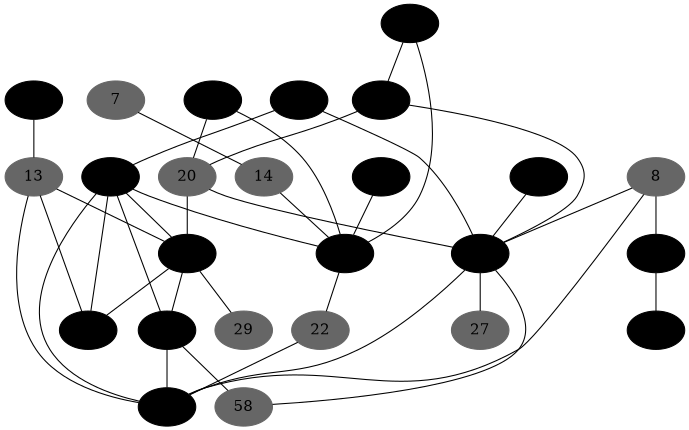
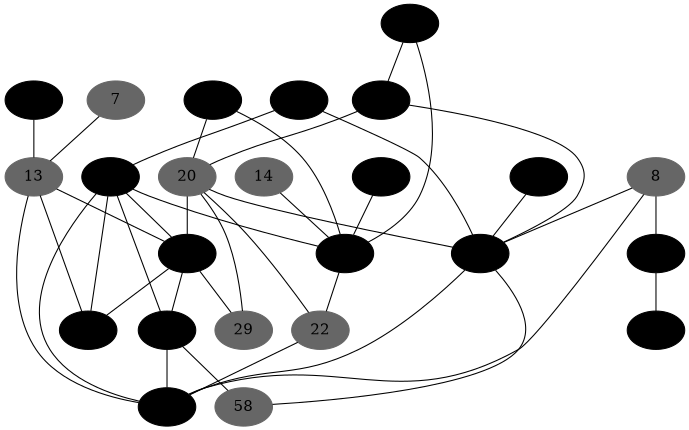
  graph {
    node [color=black style=filled]
    edge [weight=1.0]
    n1 [color=gray40 label=7]
    13 [color=gray40]
    26
    21
    23
    3
    18
    20 [color=gray40]
    22 [color=gray40]
    25
    29 [color=gray40]
    5
    6
    19
    8 [color=gray40]
    9
    11
-   27 [color=gray40]
    n19 [color=gray40 label=58]
    10
    24
    14 [color=gray40]
    15
    16
    17
-   n1 -- 14
+   n1 -- 13
    13 -- 26
    13 -- 21 [weight=2.0]
    13 -- 23
    21 -- 23
    21 -- 29
    21 -- 24
    3 -- 18
    3 -- 20
    18 -- 22
    20 -- 21 [weight=3.0]
+   20 -- 22
    20 -- 25 [weight=2.0]
+   20 -- 29
    22 -- 26 [weight=2.0]
    25 -- 26
-   25 -- 27
    25 -- n19
    5 -- 18
    6 -- 18
    6 -- 19
    19 -- 20
    19 -- 25
    8 -- 26
    8 -- 25
    8 -- 9
    9 -- 11
    10 -- 13 [weight=2.0]
    24 -- 26
    24 -- n19 [weight=2.0]
    14 -- 18
    15 -- 25
    15 -- 16
    16 -- 26 [weight=2.0]
    16 -- 21
    16 -- 23
    16 -- 18
    16 -- 24
    17 -- 25 [weight=2.0]
  }
